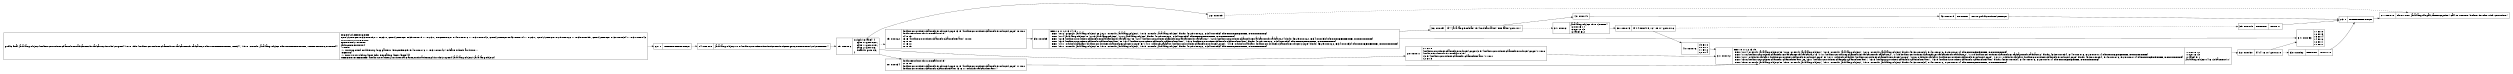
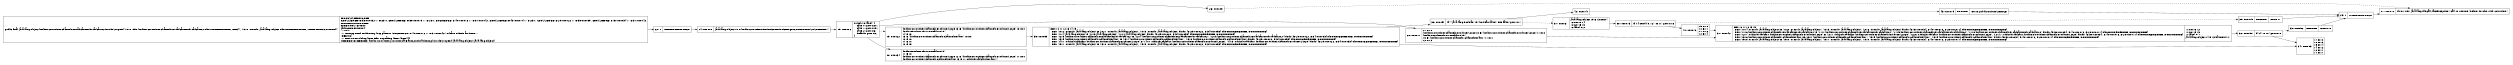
  digraph {
    rankdir=LR
    node [shape=record]
    n1 [label="{22\:\ ?|MTH_ENTER_BLOCK\l}"]
    n2 [label="{24\:\ 0x0000|java.lang.Object r0 = kotlin.coroutines.intrinsics.IntrinsicsKt.getCOROUTINE_SUSPENDED()\l}"]
    n3 [label="{25\:\ 0x0006|switch(r8.label) \{\l    case 0: goto L20;\l    case 1: goto L19;\l    case 2: goto L6;\l    default: goto L3;\l\}\l}"]
    n4 [label="{26\:\ 0x0009}"]
    n5 [label="{28\:\ 0x0011|r1 = r8\lkotlinx.coroutines.channels.ProducerScope r3 = (kotlinx.coroutines.channels.ProducerScope) r1.L$0\lkotlin.ResultKt.throwOnFailure(r9)\lr3 = (kotlinx.coroutines.channels.ChannelIterator) r1.L$1\lr2 = r3\l}"]
    n6 [label="{29\:\ 0x0022|kotlinx.coroutines.channels.ProducerScope r3 = (kotlinx.coroutines.channels.ProducerScope) r8.L$0\lkotlin.ResultKt.throwOnFailure(r9)\lr4 = r3\lr3 = (kotlinx.coroutines.channels.ChannelIterator) r8.L$1\lr2 = r8\lr1 = r0\lr0 = r9\l}"]
    n7 [label="{30\:\ 0x0034|kotlin.ResultKt.throwOnFailure(r9)\lr1 = r8\lkotlinx.coroutines.channels.ProducerScope r2 = (kotlinx.coroutines.channels.ProducerScope) r1.L$0\lkotlinx.coroutines.channels.ChannelIterator r3 = r1.$this_broadcast.iterator()\l}"]
    n8 [label="{27\:\ 0x0010|throw new java.lang.IllegalStateException(\"call to 'resume' before 'invoke' with coroutine\")\l}"]
    n9 [label="{31\:\ 0x0042|PHI: r0 r1 r2 r3 r9 \l  PHI: (r0v4 '$result' java.lang.Object) = (r0v0 '$result' java.lang.Object), (r0v3 '$result' java.lang.Object), (r0v0 '$result' java.lang.Object) binds: [B:30:0x0034, B:40:0x0076, B:28:0x0011] A[DONT_GENERATE, DONT_INLINE]\l  PHI: (r1v6 kotlinx.coroutines.channels.BroadcastKt$broadcast$2) = (r1v1 kotlinx.coroutines.channels.BroadcastKt$broadcast$2), (r1v5 kotlinx.coroutines.channels.BroadcastKt$broadcast$2), (r1v8 kotlinx.coroutines.channels.BroadcastKt$broadcast$2) binds: [B:30:0x0034, B:40:0x0076, B:28:0x0011] A[DONT_GENERATE, DONT_INLINE]\l  PHI: (r2v7 '$this$broadcast' kotlinx.coroutines.channels.ProducerScope) = (r2v1 '$this$broadcast' kotlinx.coroutines.channels.ProducerScope), (r2v6 '$this$broadcast' kotlinx.coroutines.channels.ProducerScope), (r2v11 '$this$broadcast' kotlinx.coroutines.channels.ProducerScope) binds: [B:30:0x0034, B:40:0x0076, B:28:0x0011] A[DONT_GENERATE, DONT_INLINE]\l  PHI: (r3v6 kotlinx.coroutines.channels.ChannelIterator) = (r3v1 kotlinx.coroutines.channels.ChannelIterator), (r3v5 kotlinx.coroutines.channels.ChannelIterator), (r3v9 kotlinx.coroutines.channels.ChannelIterator) binds: [B:30:0x0034, B:40:0x0076, B:28:0x0011] A[DONT_GENERATE, DONT_INLINE]\l  PHI: (r9v8 '$result' java.lang.Object) = (r9v0 '$result' java.lang.Object), (r9v7 '$result' java.lang.Object), (r9v0 '$result' java.lang.Object) binds: [B:30:0x0034, B:40:0x0076, B:28:0x0011] A[DONT_GENERATE, DONT_INLINE]\l|r1.L$0 = r2\lr1.L$1 = r3\lr1.label = 1\ljava.lang.Object r4 = r3.hasNext(r1)\l}"]
    n10 [label="{35\:\ 0x0059|PHI: r0 r1 r2 r3 r4 r9 \l  PHI: (r0v2 '$result' java.lang.Object) = (r0v1 '$result' java.lang.Object), (r0v5 '$result' java.lang.Object) binds: [B:29:0x0022, B:34:0x0053] A[DONT_GENERATE, DONT_INLINE]\l  PHI: (r1v4 java.lang.Object) = (r1v3 java.lang.Object), (r1v7 java.lang.Object) binds: [B:29:0x0022, B:34:0x0053] A[DONT_GENERATE, DONT_INLINE]\l  PHI: (r2v5 kotlinx.coroutines.channels.BroadcastKt$broadcast$2) = (r2v4 kotlinx.coroutines.channels.BroadcastKt$broadcast$2), (r2v8 kotlinx.coroutines.channels.BroadcastKt$broadcast$2) binds: [B:29:0x0022, B:34:0x0053] A[DONT_GENERATE, DONT_INLINE]\l  PHI: (r3v5 kotlinx.coroutines.channels.ChannelIterator) = (r3v4 kotlinx.coroutines.channels.ChannelIterator), (r3v6 kotlinx.coroutines.channels.ChannelIterator) binds: [B:29:0x0022, B:34:0x0053] A[DONT_GENERATE, DONT_INLINE]\l  PHI: (r4v1 '$this$broadcast' kotlinx.coroutines.channels.ProducerScope) = (r4v0 '$this$broadcast' kotlinx.coroutines.channels.ProducerScope), (r4v5 '$this$broadcast' kotlinx.coroutines.channels.ProducerScope) binds: [B:29:0x0022, B:34:0x0053] A[DONT_GENERATE, DONT_INLINE]\l  PHI: (r9v1 '$result' java.lang.Object) = (r9v0 '$result' java.lang.Object), (r9v9 '$result' java.lang.Object) binds: [B:29:0x0022, B:34:0x0053] A[DONT_GENERATE, DONT_INLINE]\l}"]
    n11 [label="{23\:\ ?|MTH_EXIT_BLOCK\l}"]
    n12 [label="{32\:\ 0x0050|if (r4 != r0) goto L10\l}"]
    n13 [label="{33\:\ 0x0052|RETURN\l|return r0\l}"]
    n14 [label="{34\:\ 0x0053|r7 = r0\lr0 = r9\lr9 = r4\lr4 = r2\lr2 = r1\lr1 = r7\l}"]
    n15 [label="{36\:\ 0x005f|if (((java.lang.Boolean) r9).booleanValue() == false) goto L17\l}"]
    n16 [label="{37\:\ 0x0061|java.lang.Object r9 = r3.next()\lr2.L$0 = r4\lr2.L$1 = r3\lr2.label = 2\l}"]
    n17 [label="{42\:\ 0x007b}"]
    n18 [label="{38\:\ 0x0073|if (r4.send(r9, r2) != r1) goto L16\l}"]
    n19 [label="{43\:\ 0x007d|RETURN\l|return public.Unit.INSTANCE\l}"]
    n20 [label="{39\:\ 0x0075|RETURN\l|return r1\l}"]
    n21 [label="{40\:\ 0x0076|r9 = r0\lr0 = r1\lr1 = r2\lr2 = r4\l}"]
    n22 [label="{public final java.lang.Object kotlinx.coroutines.channels.BroadcastKt$broadcast$2.invokeSuspend((r8v0 'this' kotlinx.coroutines.channels.BroadcastKt$broadcast$2 A[IMMUTABLE_TYPE, THIS]), (r9v0 '$result' java.lang.Object A[IMMUTABLE_TYPE, METHOD_ARGUMENT]))  | INCONSISTENT_CODE\lCROSS_EDGE: B:33:0x0052 \-\> B:23:?, CROSS_EDGE: B:39:0x0075 \-\> B:23:?, BACK_EDGE: B:40:0x0076 \-\> B:31:0x0042, CROSS_EDGE: B:43:0x007d \-\> B:23:?, CROSS_EDGE: B:29:0x0022 \-\> B:35:0x0059, CROSS_EDGE: B:30:0x0034 \-\> B:31:0x0042\lINLINE_NOT_NEEDED\lTYPE_VARS: EMPTY\lJadxCommentsAttr\{\l WARN: \l \-\> Unsupported multi\-entry loop pattern (BACK_EDGE: B:40:0x0076 \-\> B:31:0x0042). Please submit an issue!!!\l DEBUG: \l \-\> Don't trust debug lines info. Repeating lines: [52=4]\}\lMETHOD_OVERRIDE: [kotlin.coroutines.jvm.internal.BaseContinuationImpl.invokeSuspend(java.lang.Object):java.lang.Object]\l}"]
    n1 -> n2
    n2 -> n3
    n3 -> n4
    n3 -> n5
    n3 -> n6 [style=dashed]
    n3 -> n7
    n4 -> n8 [style=dashed]
    n5 -> n9
    n6 -> n10
-   n7 -> n9
    n9 -> n12
    n10 -> n14
    n10 -> n15
    n11 -> n8
    n12 -> n13 [style=dashed]
    n12 -> n14
    n13 -> n11
    n15 -> n16 [style=dashed]
    n15 -> n17
    n16 -> n18
    n17 -> n19
    n18 -> n20 [style=dashed]
    n18 -> n21
    n19 -> n11
    n20 -> n11
    n21 -> n9
    n22 -> n1
  }
